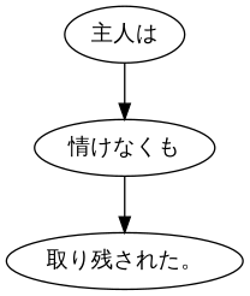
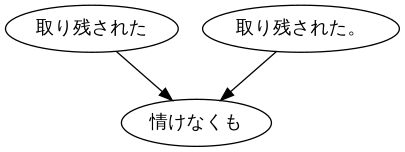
  digraph {
-   n1 [label="主人は"]
+   n1 [label="取り残された"]
    n2 [label="情けなくも"]
    n3 [label="取り残された。"]
    n1 -> n2
-   n2 -> n3
+   n3 -> n2
  }
